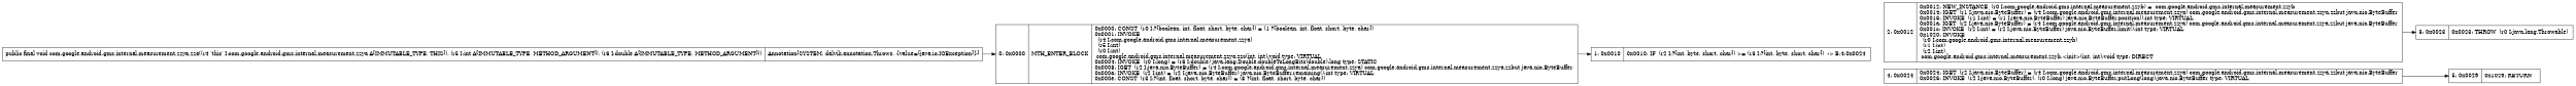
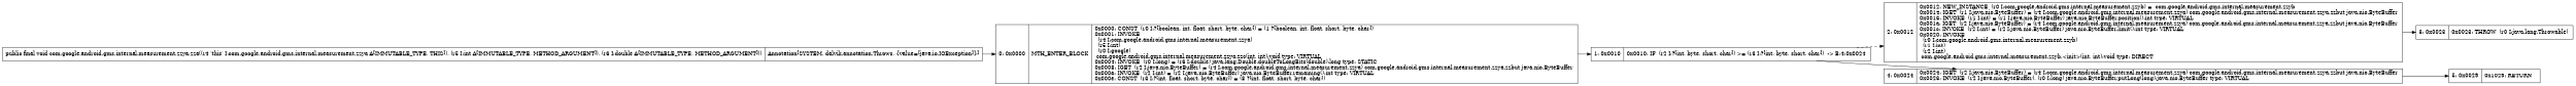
  digraph {
    rankdir=LR
    node [shape=record]
-   n1 [label="{0\:\ 0x0000|MTH_ENTER_BLOCK\l|0x0000: CONST  (r0 I:?[boolean, int, float, short, byte, char]) = (1 ?[boolean, int, float, short, byte, char]) \l0x0001: INVOKE  \l  (r4 I:com.google.android.gms.internal.measurement.zzya)\l  (r5 I:int)\l  (r0 I:int)\l com.google.android.gms.internal.measurement.zzya.zzc(int, int):void type: VIRTUAL \l0x0004: INVOKE  (r0 I:long) = (r6 I:double) java.lang.Double.doubleToLongBits(double):long type: STATIC \l0x0008: IGET  (r2 I:java.nio.ByteBuffer) = (r4 I:com.google.android.gms.internal.measurement.zzya) com.google.android.gms.internal.measurement.zzya.zzbut java.nio.ByteBuffer \l0x000a: INVOKE  (r2 I:int) = (r2 I:java.nio.ByteBuffer) java.nio.ByteBuffer.remaining():int type: VIRTUAL \l0x000e: CONST  (r3 I:?[int, float, short, byte, char]) = (8 ?[int, float, short, byte, char]) \l}"]
+   n1 [label="{0\:\ 0x0000|MTH_ENTER_BLOCK\l|0x0000: CONST  (r0 I:?[boolean, int, float, short, byte, char]) = (1 ?[boolean, int, float, short, byte, char]) \l0x0001: INVOKE  \l  (r4 I:com.google.android.gms.internal.measurement.zzya)\l  (r5 I:int)\l  (r0 I:google)\l com.google.android.gms.internal.measurement.zzya.zzc(int, int):void type: VIRTUAL \l0x0004: INVOKE  (r0 I:long) = (r6 I:double) java.lang.Double.doubleToLongBits(double):long type: STATIC \l0x0008: IGET  (r2 I:java.nio.ByteBuffer) = (r4 I:com.google.android.gms.internal.measurement.zzya) com.google.android.gms.internal.measurement.zzya.zzbut java.nio.ByteBuffer \l0x000a: INVOKE  (r2 I:int) = (r2 I:java.nio.ByteBuffer) java.nio.ByteBuffer.remaining():int type: VIRTUAL \l0x000e: CONST  (r3 I:?[int, float, short, byte, char]) = (8 ?[int, float, short, byte, char]) \l}"]
    n2 [label="{1\:\ 0x0010|0x0010: IF  (r2 I:?[int, byte, short, char]) \>= (r3 I:?[int, byte, short, char])  \-\> B:4:0x0024 \l}"]
-   n3 [label="{2\:\ 0x0012|0x0012: NEW_INSTANCE  (r0 I:com.google.android.gms.internal.measurement.zzyb) =  com.google.android.gms.internal.measurement.zzyb \l0x0014: IGET  (r1 I:java.nio.ByteBuffer) = (r4 I:com.google.android.gms.internal.measurement.zzya) com.google.android.gms.internal.measurement.zzya.zzbut java.nio.ByteBuffer \l0x0016: INVOKE  (r1 I:int) = (r1 I:java.nio.ByteBuffer) java.nio.ByteBuffer.position():int type: VIRTUAL \l0x001a: IGET  (r2 I:java.nio.ByteBuffer) = (r4 I:com.google.android.gms.internal.measurement.zzya) com.google.android.gms.internal.measurement.zzya.zzbut java.nio.ByteBuffer \l0x001c: INVOKE  (r2 I:int) = (r2 I:java.nio.ByteBuffer) java.nio.ByteBuffer.limit():int type: VIRTUAL \l0x1020: INVOKE  \l  (r0 I:com.google.android.gms.internal.measurement.zzyb)\l  (r1 I:int)\l  (r2 I:int)\l com.google.android.gms.internal.measurement.zzyb.\<init\>(int, int):void type: DIRECT \l}"]
+   n3 [label="{2\:\ 0x0012|0x0012: NEW_INSTANCE  (r0 I:com.google.android.gms.internal.measurement.zzyb) =  com.google.android.gms.internal.measurement.zzyb \l0x0014: IGET  (r1 I:java.nio.ByteBuffer) = (r4 I:com.google.android.gms.internal.measurement.zzya) com.google.android.gms.internal.measurement.zzya.zzbut java.nio.ByteBuffer \l0x0016: INVOKE  (r1 I:int) = (r1 I:java.nio.ByteBuffer) java.nio.ByteBuffer.position():int type: VIRTUAL \l0x001a: IGET  (r2 I:java.nio.ByteBuffer) = (r4 I:com.google.android.gms.internal.measurement.zzya) com.google.android.gms.internal.measurement.zzya.zzbut java.nio.ByteBuffer \l0x001c: INVOKE  (r2 I:int) = (r2 I:java.nio.ByteBuffer) java.nio.ByteBuffer.limit():int type: VIRTUAL \l0x0020: INVOKE  \l  (r0 I:com.google.android.gms.internal.measurement.zzyb)\l  (r1 I:int)\l  (r2 I:int)\l com.google.android.gms.internal.measurement.zzyb.\<init\>(int, int):void type: DIRECT \l}"]
    n4 [label="{4\:\ 0x0024|0x0024: IGET  (r2 I:java.nio.ByteBuffer) = (r4 I:com.google.android.gms.internal.measurement.zzya) com.google.android.gms.internal.measurement.zzya.zzbut java.nio.ByteBuffer \l0x0026: INVOKE  (r2 I:java.nio.ByteBuffer), (r0 I:long) java.nio.ByteBuffer.putLong(long):java.nio.ByteBuffer type: VIRTUAL \l}"]
    n5 [label="{3\:\ 0x0023|0x0023: THROW  (r0 I:java.lang.Throwable) \l}"]
    n6 [label="{5\:\ 0x0029|0x1029: RETURN   \l}"]
    n7 [label="{public final void com.google.android.gms.internal.measurement.zzya.zza((r4 'this' I:com.google.android.gms.internal.measurement.zzya A[IMMUTABLE_TYPE, THIS]), (r5 I:int A[IMMUTABLE_TYPE, METHOD_ARGUMENT]), (r6 I:double A[IMMUTABLE_TYPE, METHOD_ARGUMENT]))  | Annotation[SYSTEM, dalvik.annotation.Throws, \{value=[java.io.IOException]\}]\l}"]
    n1 -> n2
+   n2 -> n3 [style=dashed]
+   n2 -> n4
    n3 -> n5
    n4 -> n6
    n7 -> n1
  }
